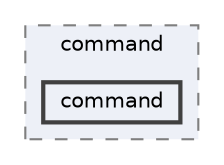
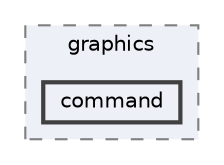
  digraph {
    compound=true
    n1 [color=grey25 fillcolor="#edf0f7" fontname=Helvetica fontsize=10 height=0.2 label=command shape=box style="filled,bold" width=0.4]
    subgraph cluster_1 {
      bgcolor="#edf0f7"
      fontname=Helvetica
      fontsize=10
-     label=command
+     label=graphics
      pencolor=grey50
      style="filled,dashed"
      n1
    }
  }
